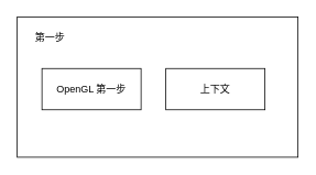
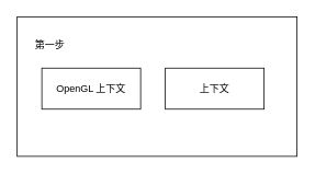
  <mxCell id="0" />
  <mxCell id="1" parent="0" />
  <mxCell id="2" value="" style="rounded=0;whiteSpace=wrap;html=1;" vertex="1" parent="1"><mxGeometry x="20" y="20" width="340" height="170" as="geometry" /></mxCell>
- <mxCell id="3" value="OpenGL 第一步" style="rounded=0;whiteSpace=wrap;html=1;" vertex="1" parent="1"><mxGeometry x="50" y="82.5" width="120" height="50" as="geometry" /></mxCell>
+ <mxCell id="3" value="OpenGL 上下文" style="rounded=0;whiteSpace=wrap;html=1;" vertex="1" parent="1"><mxGeometry x="50" y="82.5" width="120" height="50" as="geometry" /></mxCell>
  <mxCell id="4" value="上下文" style="rounded=0;whiteSpace=wrap;html=1;" vertex="1" parent="1"><mxGeometry x="200" y="82.5" width="120" height="50" as="geometry" /></mxCell>
- <mxCell id="5" value="第一步" style="text;html=1;strokeColor=none;fillColor=none;align=center;verticalAlign=middle;whiteSpace=wrap;rounded=0;" vertex="1" parent="1"><mxGeometry x="30" y="30" width="60" height="30" as="geometry" /></mxCell>
+ <mxCell id="5" value="第一步" style="text;html=1;strokeColor=none;fillColor=none;align=center;verticalAlign=middle;whiteSpace=wrap;rounded=0;" vertex="1" parent="1"><mxGeometry x="30" y="40" width="60" height="30" as="geometry" /></mxCell>
